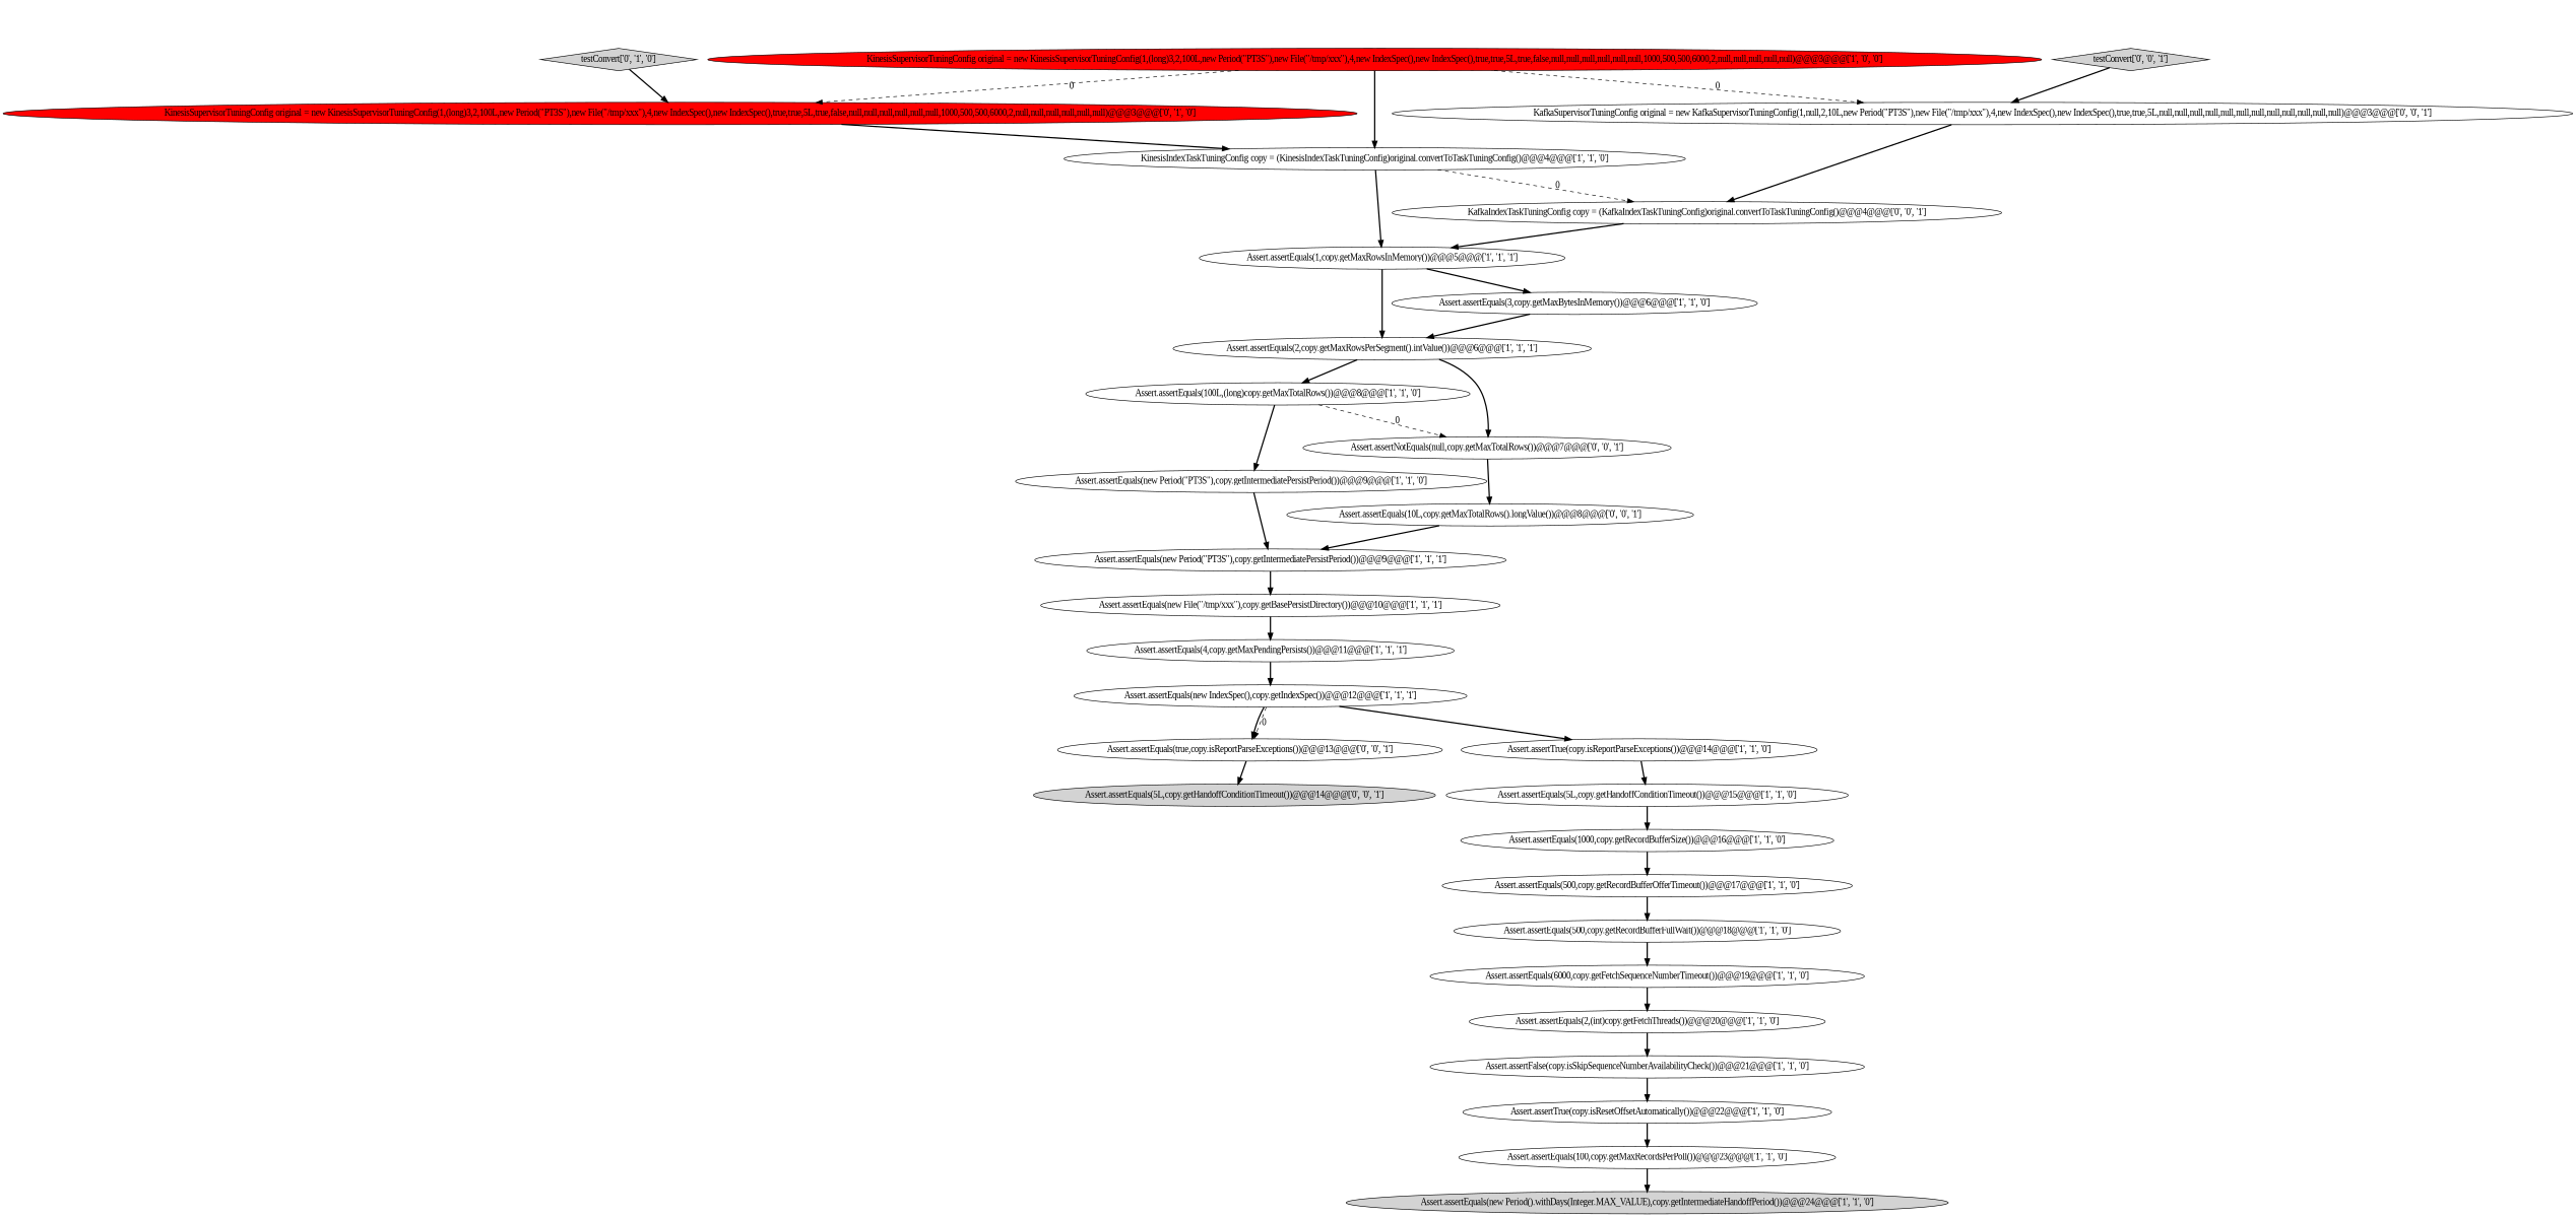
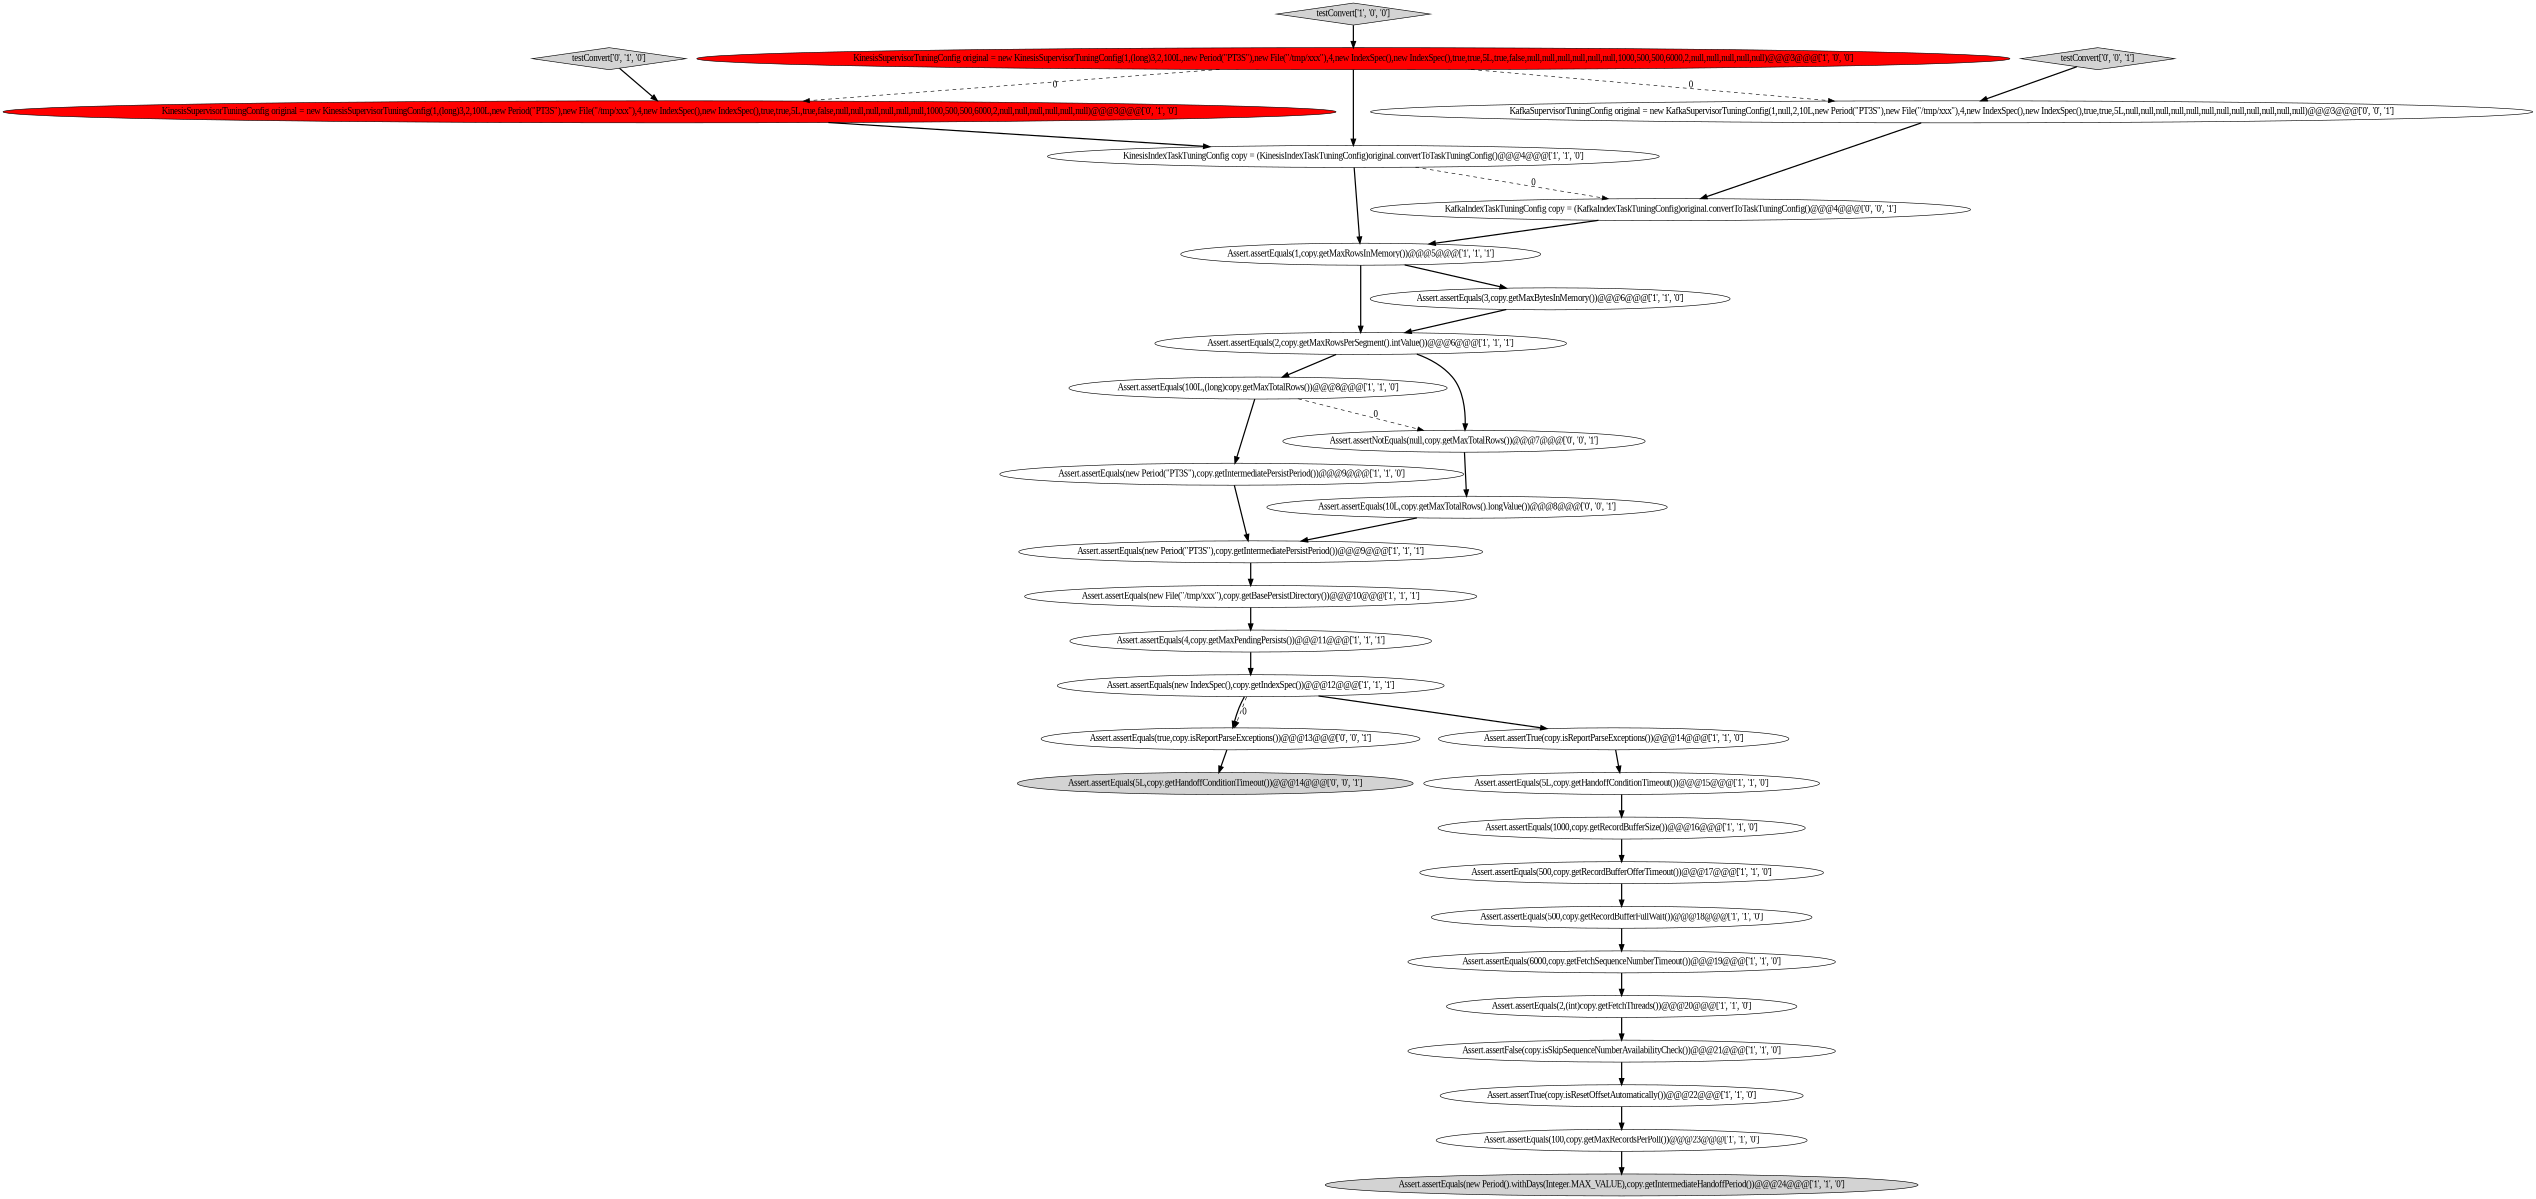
  digraph {
    fontname="Liberation Serif"
    node [fillcolor=white shape=ellipse style=filled fontname="Liberation Serif"]
    edge [style=bold fontname="Liberation Serif"]
    n1 [label="Assert.assertEquals(2,copy.getMaxRowsPerSegment().intValue())@@@6@@@['1', '1', '1']"]
    n2 [label="Assert.assertEquals(100L,(long)copy.getMaxTotalRows())@@@8@@@['1', '1', '0']"]
    n3 [label="Assert.assertNotEquals(null,copy.getMaxTotalRows())@@@7@@@['0', '0', '1']"]
    n4 [label="Assert.assertEquals(true,copy.isReportParseExceptions())@@@13@@@['0', '0', '1']"]
    n5 [fillcolor=lightgray label="Assert.assertEquals(5L,copy.getHandoffConditionTimeout())@@@14@@@['0', '0', '1']"]
    n6 [label="Assert.assertEquals(10L,copy.getMaxTotalRows().longValue())@@@8@@@['0', '0', '1']"]
    n7 [label="Assert.assertEquals(new Period(\"PT3S\"),copy.getIntermediatePersistPeriod())@@@9@@@['1', '1', '1']"]
    n8 [label="KafkaIndexTaskTuningConfig copy = (KafkaIndexTaskTuningConfig)original.convertToTaskTuningConfig()@@@4@@@['0', '0', '1']"]
    n9 [label="Assert.assertEquals(1,copy.getMaxRowsInMemory())@@@5@@@['1', '1', '1']"]
    n10 [label="KafkaSupervisorTuningConfig original = new KafkaSupervisorTuningConfig(1,null,2,10L,new Period(\"PT3S\"),new File(\"/tmp/xxx\"),4,new IndexSpec(),new IndexSpec(),true,true,5L,null,null,null,null,null,null,null,null,null,null,null,null)@@@3@@@['0', '0', '1']"]
    n11 [label="Assert.assertEquals(new IndexSpec(),copy.getIndexSpec())@@@12@@@['1', '1', '1']"]
    n12 [label="Assert.assertTrue(copy.isReportParseExceptions())@@@14@@@['1', '1', '0']"]
    n13 [fillcolor=red label="KinesisSupervisorTuningConfig original = new KinesisSupervisorTuningConfig(1,(long)3,2,100L,new Period(\"PT3S\"),new File(\"/tmp/xxx\"),4,new IndexSpec(),new IndexSpec(),true,true,5L,true,false,null,null,null,null,null,null,1000,500,500,6000,2,null,null,null,null,null,null)@@@3@@@['0', '1', '0']"]
    n14 [label="KinesisIndexTaskTuningConfig copy = (KinesisIndexTaskTuningConfig)original.convertToTaskTuningConfig()@@@4@@@['1', '1', '0']"]
    n15 [label="Assert.assertEquals(1000,copy.getRecordBufferSize())@@@16@@@['1', '1', '0']"]
    n16 [label="Assert.assertEquals(500,copy.getRecordBufferOfferTimeout())@@@17@@@['1', '1', '0']"]
    n17 [fillcolor=lightgray label="Assert.assertEquals(new Period().withDays(Integer.MAX_VALUE),copy.getIntermediateHandoffPeriod())@@@24@@@['1', '1', '0']"]
    n18 [label="Assert.assertEquals(100,copy.getMaxRecordsPerPoll())@@@23@@@['1', '1', '0']"]
    n19 [label="Assert.assertFalse(copy.isSkipSequenceNumberAvailabilityCheck())@@@21@@@['1', '1', '0']"]
    n20 [label="Assert.assertTrue(copy.isResetOffsetAutomatically())@@@22@@@['1', '1', '0']"]
    n21 [label="Assert.assertEquals(5L,copy.getHandoffConditionTimeout())@@@15@@@['1', '1', '0']"]
    n22 [fillcolor=red label="KinesisSupervisorTuningConfig original = new KinesisSupervisorTuningConfig(1,(long)3,2,100L,new Period(\"PT3S\"),new File(\"/tmp/xxx\"),4,new IndexSpec(),new IndexSpec(),true,true,5L,true,false,null,null,null,null,null,null,1000,500,500,6000,2,null,null,null,null,null)@@@3@@@['1', '0', '0']"]
    n23 [label="Assert.assertEquals(new Period(\"PT3S\"),copy.getIntermediatePersistPeriod())@@@9@@@['1', '1', '0']"]
    n24 [label="Assert.assertEquals(3,copy.getMaxBytesInMemory())@@@6@@@['1', '1', '0']"]
    n25 [fillcolor=lightgray label="testConvert['0', '0', '1']" shape=diamond]
    n26 [label="Assert.assertEquals(4,copy.getMaxPendingPersists())@@@11@@@['1', '1', '1']"]
    n27 [label="Assert.assertEquals(500,copy.getRecordBufferFullWait())@@@18@@@['1', '1', '0']"]
    n28 [label="Assert.assertEquals(6000,copy.getFetchSequenceNumberTimeout())@@@19@@@['1', '1', '0']"]
    n29 [label="Assert.assertEquals(new File(\"/tmp/xxx\"),copy.getBasePersistDirectory())@@@10@@@['1', '1', '1']"]
    n30 [label="Assert.assertEquals(2,(int)copy.getFetchThreads())@@@20@@@['1', '1', '0']"]
+   n31 [fillcolor=lightgray label="testConvert['1', '0', '0']" shape=diamond]
    n32 [fillcolor=lightgray label="testConvert['0', '1', '0']" shape=diamond]
    n1 -> n2
    n1 -> n3
    n2 -> n3 [label=0 style=dashed]
    n2 -> n23
    n3 -> n6
    n4 -> n5
    n6 -> n7
    n7 -> n29
    n8 -> n9
    n9 -> n1
    n9 -> n24
    n10 -> n8
    n11 -> n4
    n11 -> n4 [label=0 style=dashed]
    n11 -> n12
    n12 -> n21
    n13 -> n14
    n14 -> n8 [label=0 style=dashed]
    n14 -> n9
    n15 -> n16
    n16 -> n27
    n18 -> n17
    n19 -> n20
    n20 -> n18
    n21 -> n15
    n22 -> n10 [label=0 style=dashed]
    n22 -> n13 [label=0 style=dashed]
    n22 -> n14
    n23 -> n7
    n24 -> n1
    n25 -> n10
    n26 -> n11
    n27 -> n28
    n28 -> n30
    n29 -> n26
    n30 -> n19
+   n31 -> n22
    n32 -> n13
  }
